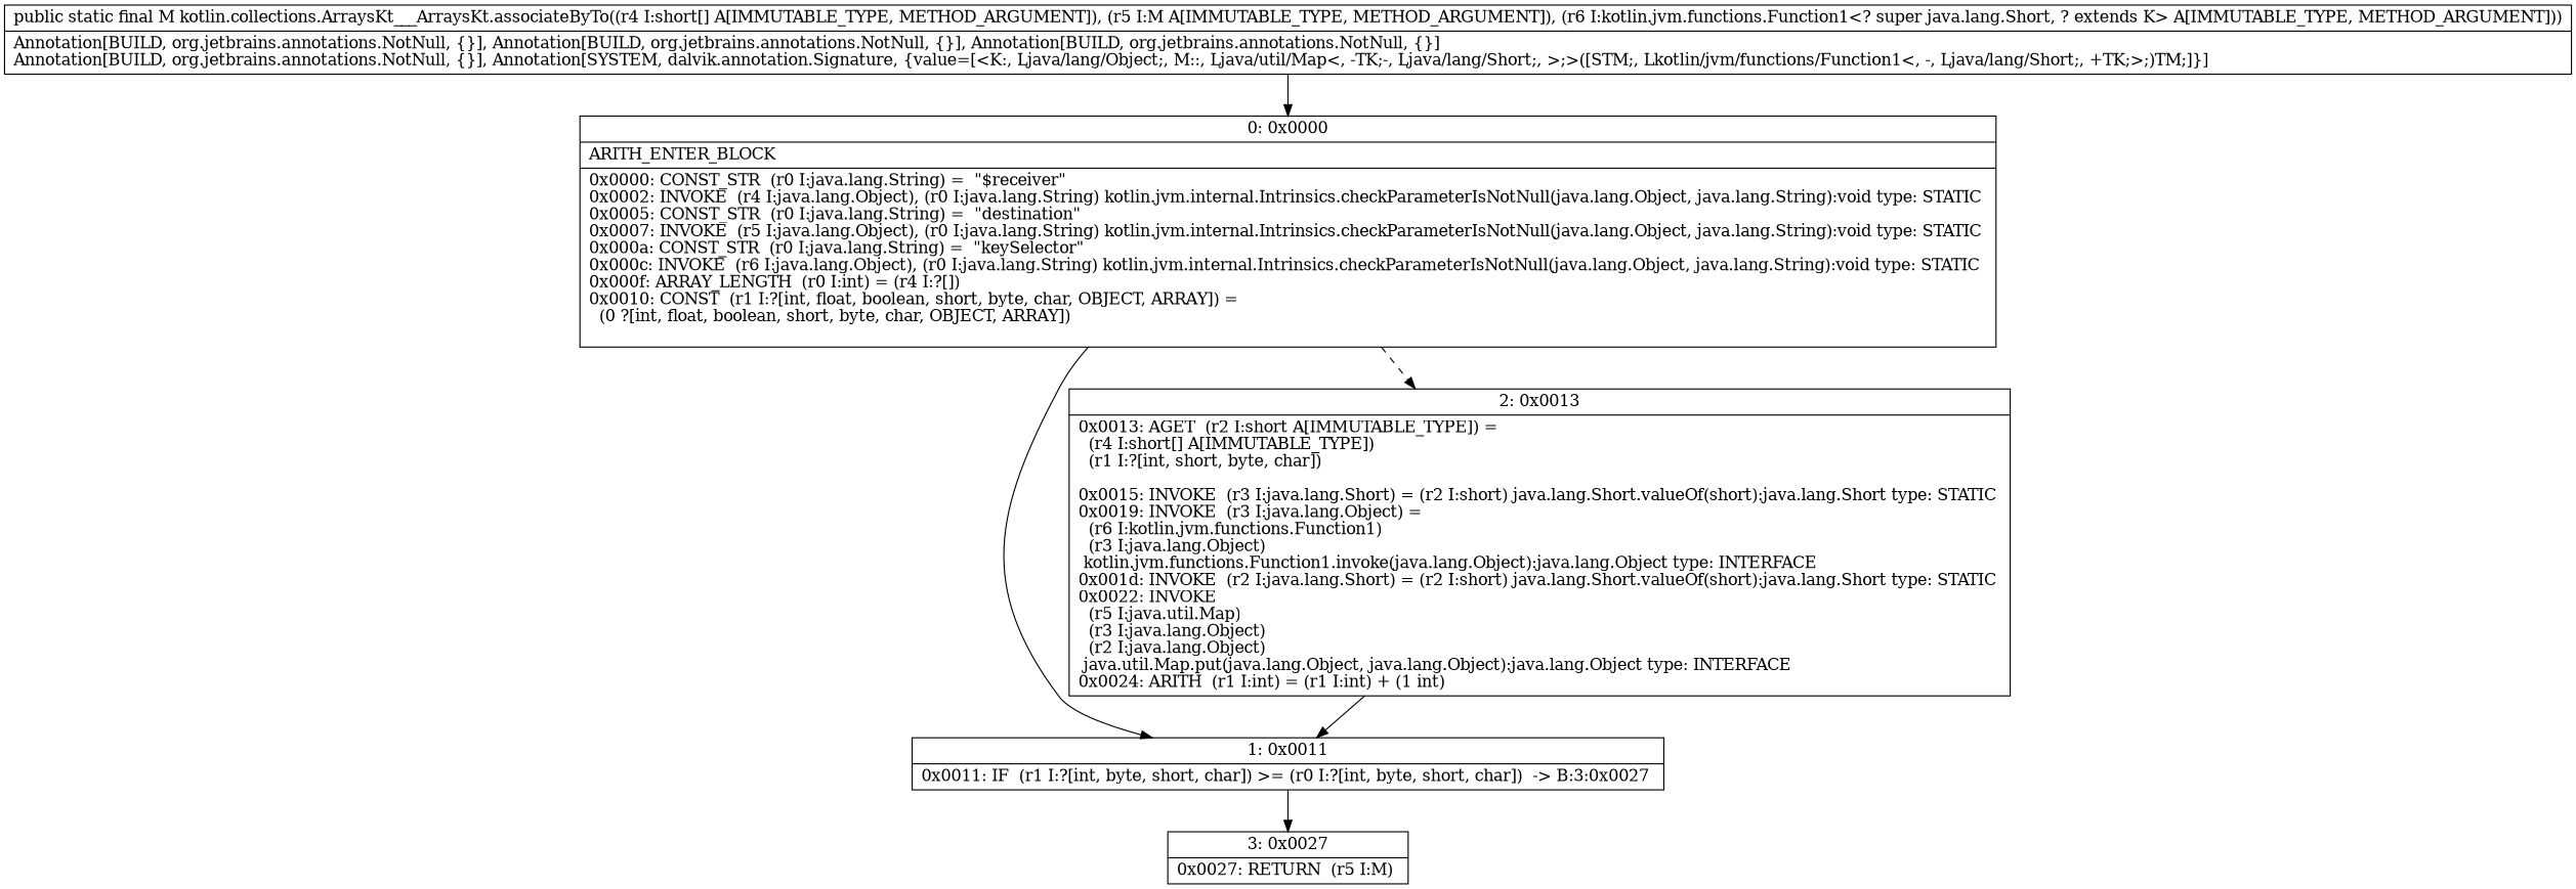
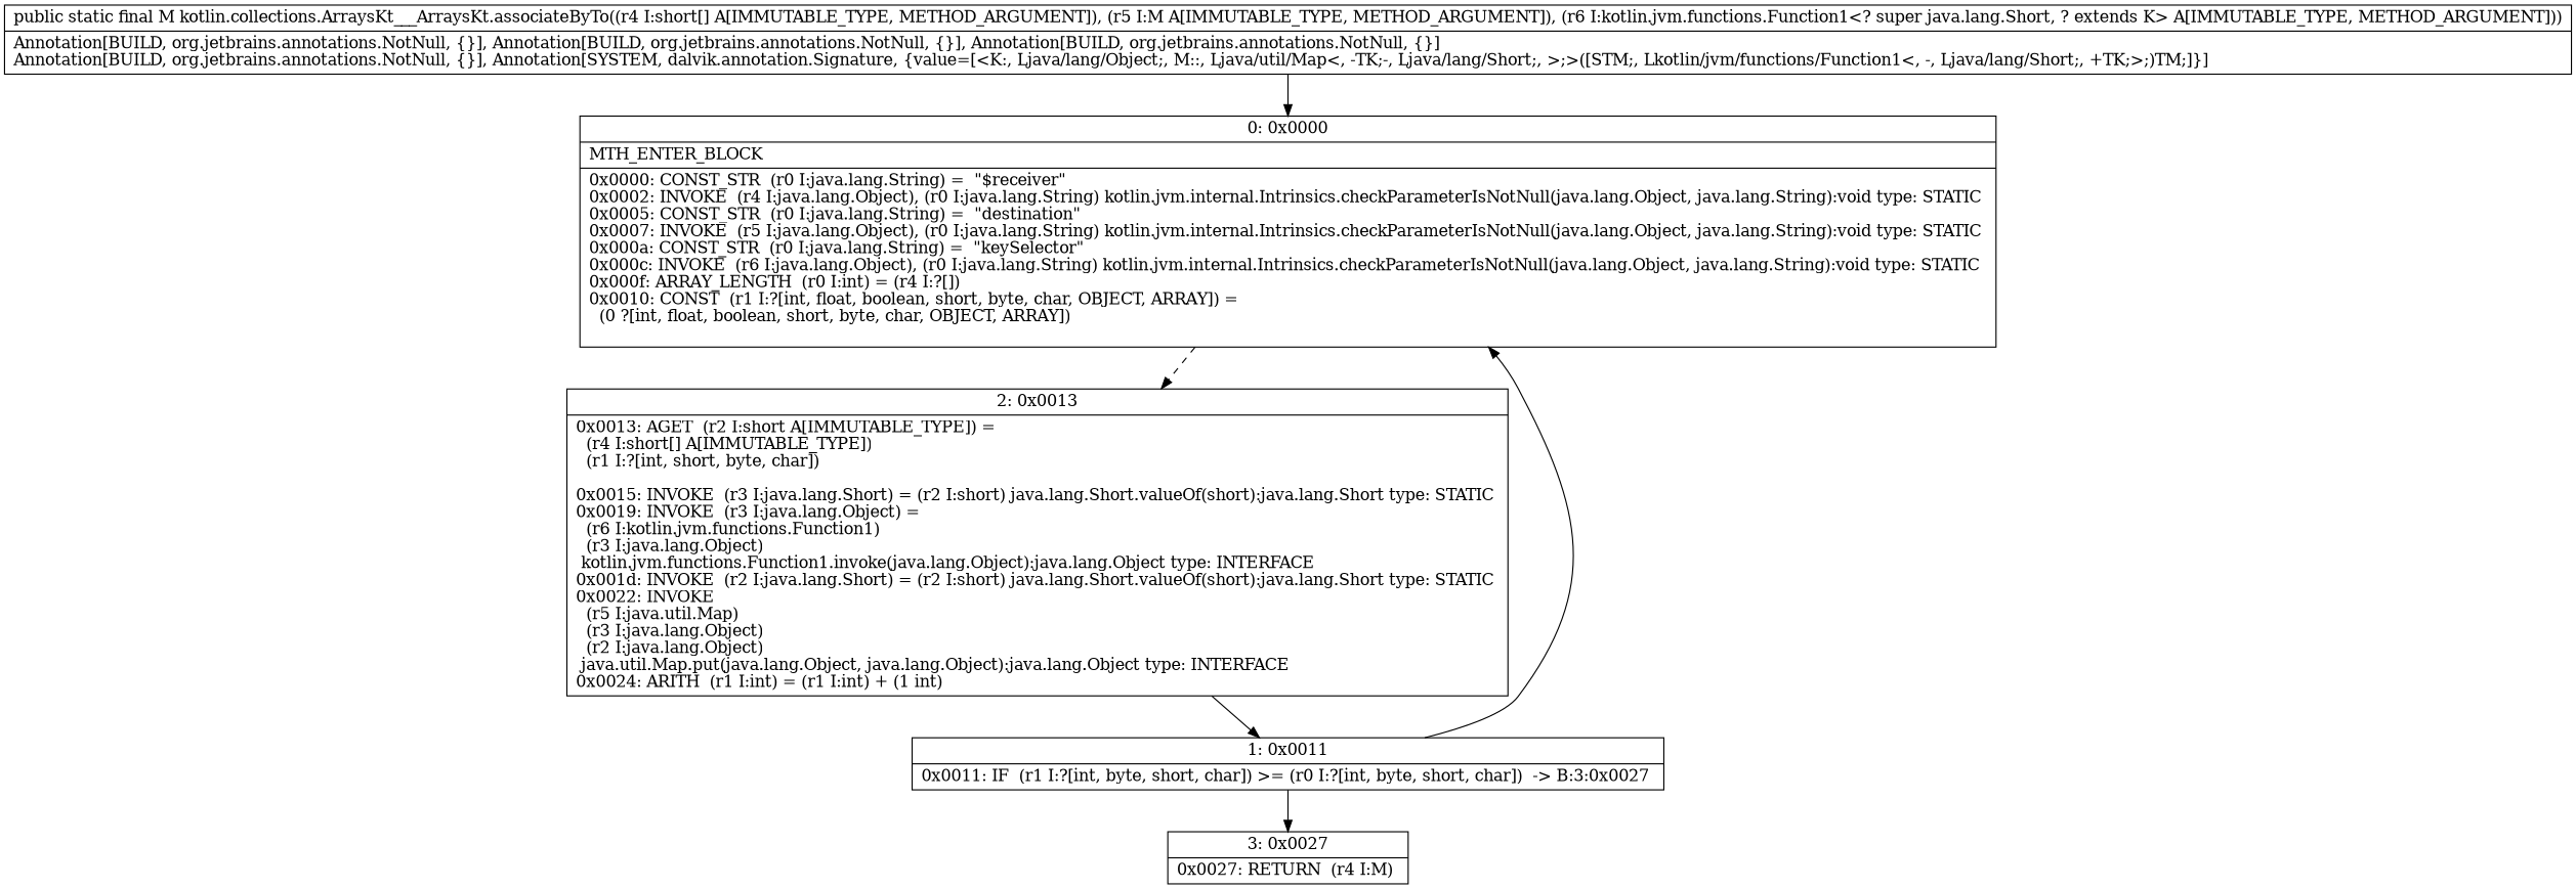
  digraph {
    node [shape=record]
-   n1 [label="{0\:\ 0x0000|ARITH_ENTER_BLOCK\l|0x0000: CONST_STR  (r0 I:java.lang.String) =  \"$receiver\" \l0x0002: INVOKE  (r4 I:java.lang.Object), (r0 I:java.lang.String) kotlin.jvm.internal.Intrinsics.checkParameterIsNotNull(java.lang.Object, java.lang.String):void type: STATIC \l0x0005: CONST_STR  (r0 I:java.lang.String) =  \"destination\" \l0x0007: INVOKE  (r5 I:java.lang.Object), (r0 I:java.lang.String) kotlin.jvm.internal.Intrinsics.checkParameterIsNotNull(java.lang.Object, java.lang.String):void type: STATIC \l0x000a: CONST_STR  (r0 I:java.lang.String) =  \"keySelector\" \l0x000c: INVOKE  (r6 I:java.lang.Object), (r0 I:java.lang.String) kotlin.jvm.internal.Intrinsics.checkParameterIsNotNull(java.lang.Object, java.lang.String):void type: STATIC \l0x000f: ARRAY_LENGTH  (r0 I:int) = (r4 I:?[]) \l0x0010: CONST  (r1 I:?[int, float, boolean, short, byte, char, OBJECT, ARRAY]) = \l  (0 ?[int, float, boolean, short, byte, char, OBJECT, ARRAY])\l \l}"]
+   n1 [label="{0\:\ 0x0000|MTH_ENTER_BLOCK\l|0x0000: CONST_STR  (r0 I:java.lang.String) =  \"$receiver\" \l0x0002: INVOKE  (r4 I:java.lang.Object), (r0 I:java.lang.String) kotlin.jvm.internal.Intrinsics.checkParameterIsNotNull(java.lang.Object, java.lang.String):void type: STATIC \l0x0005: CONST_STR  (r0 I:java.lang.String) =  \"destination\" \l0x0007: INVOKE  (r5 I:java.lang.Object), (r0 I:java.lang.String) kotlin.jvm.internal.Intrinsics.checkParameterIsNotNull(java.lang.Object, java.lang.String):void type: STATIC \l0x000a: CONST_STR  (r0 I:java.lang.String) =  \"keySelector\" \l0x000c: INVOKE  (r6 I:java.lang.Object), (r0 I:java.lang.String) kotlin.jvm.internal.Intrinsics.checkParameterIsNotNull(java.lang.Object, java.lang.String):void type: STATIC \l0x000f: ARRAY_LENGTH  (r0 I:int) = (r4 I:?[]) \l0x0010: CONST  (r1 I:?[int, float, boolean, short, byte, char, OBJECT, ARRAY]) = \l  (0 ?[int, float, boolean, short, byte, char, OBJECT, ARRAY])\l \l}"]
    n2 [label="{1\:\ 0x0011|0x0011: IF  (r1 I:?[int, byte, short, char]) \>= (r0 I:?[int, byte, short, char])  \-\> B:3:0x0027 \l}"]
    n3 [label="{2\:\ 0x0013|0x0013: AGET  (r2 I:short A[IMMUTABLE_TYPE]) = \l  (r4 I:short[] A[IMMUTABLE_TYPE])\l  (r1 I:?[int, short, byte, char])\l \l0x0015: INVOKE  (r3 I:java.lang.Short) = (r2 I:short) java.lang.Short.valueOf(short):java.lang.Short type: STATIC \l0x0019: INVOKE  (r3 I:java.lang.Object) = \l  (r6 I:kotlin.jvm.functions.Function1)\l  (r3 I:java.lang.Object)\l kotlin.jvm.functions.Function1.invoke(java.lang.Object):java.lang.Object type: INTERFACE \l0x001d: INVOKE  (r2 I:java.lang.Short) = (r2 I:short) java.lang.Short.valueOf(short):java.lang.Short type: STATIC \l0x0022: INVOKE  \l  (r5 I:java.util.Map)\l  (r3 I:java.lang.Object)\l  (r2 I:java.lang.Object)\l java.util.Map.put(java.lang.Object, java.lang.Object):java.lang.Object type: INTERFACE \l0x0024: ARITH  (r1 I:int) = (r1 I:int) + (1 int) \l}"]
-   n4 [label="{3\:\ 0x0027|0x0027: RETURN  (r5 I:M) \l}"]
+   n4 [label="{3\:\ 0x0027|0x0027: RETURN  (r4 I:M) \l}"]
    n5 [label="{public static final M kotlin.collections.ArraysKt___ArraysKt.associateByTo((r4 I:short[] A[IMMUTABLE_TYPE, METHOD_ARGUMENT]), (r5 I:M A[IMMUTABLE_TYPE, METHOD_ARGUMENT]), (r6 I:kotlin.jvm.functions.Function1\<? super java.lang.Short, ? extends K\> A[IMMUTABLE_TYPE, METHOD_ARGUMENT]))  | Annotation[BUILD, org.jetbrains.annotations.NotNull, \{\}], Annotation[BUILD, org.jetbrains.annotations.NotNull, \{\}], Annotation[BUILD, org.jetbrains.annotations.NotNull, \{\}]\lAnnotation[BUILD, org.jetbrains.annotations.NotNull, \{\}], Annotation[SYSTEM, dalvik.annotation.Signature, \{value=[\<K:, Ljava\/lang\/Object;, M::, Ljava\/util\/Map\<, \-TK;\-, Ljava\/lang\/Short;, \>;\>([STM;, Lkotlin\/jvm\/functions\/Function1\<, \-, Ljava\/lang\/Short;, +TK;\>;)TM;]\}]\l}"]
-   n1 -> n2
+   n2 -> n1
    n1 -> n3 [style=dashed]
    n2 -> n4
    n3 -> n2
    n5 -> n1
  }
